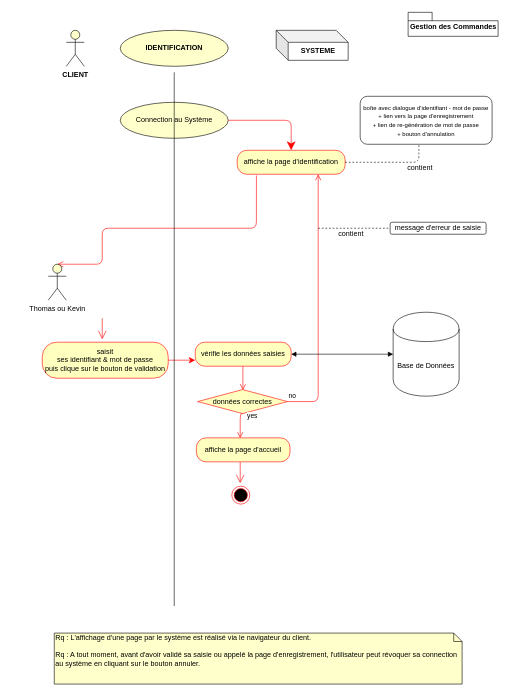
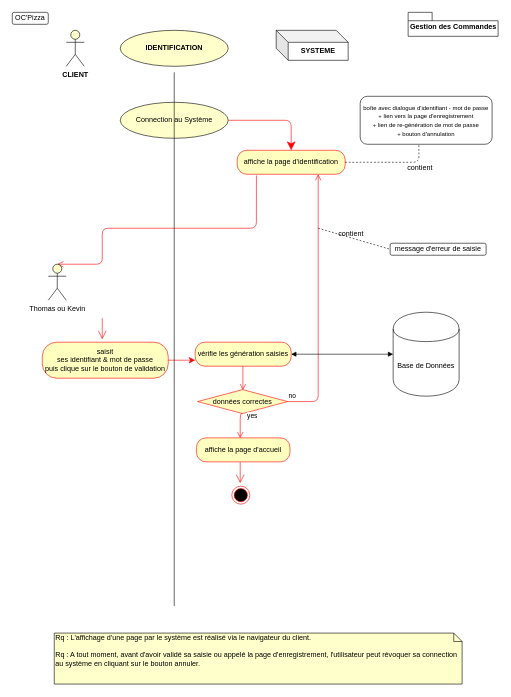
  <mxCell id="0" />
  <mxCell id="1" parent="0" />
+ <mxCell id="2" value="OC'Pizza" style="rounded=1;whiteSpace=wrap;html=1;" parent="1" vertex="1"><mxGeometry x="20" y="20" width="60" height="20" as="geometry" /></mxCell>
  <mxCell id="3" value="&lt;b&gt;CLIENT&lt;/b&gt;" style="shape=umlActor;verticalLabelPosition=bottom;labelBackgroundColor=#ffffff;verticalAlign=top;html=1;outlineConnect=0;fillColor=#FFFFCC;" parent="1" vertex="1"><mxGeometry x="110" y="50" width="30" height="60" as="geometry" /></mxCell>
  <mxCell id="4" value="&lt;b&gt;IDENTIFICATION&lt;/b&gt;" style="ellipse;whiteSpace=wrap;html=1;fillColor=#FFFFCC;" parent="1" vertex="1"><mxGeometry x="200" y="50" width="180" height="60" as="geometry" /></mxCell>
  <mxCell id="5" value="&lt;b&gt;SYSTEME&lt;/b&gt;" style="shape=cube;whiteSpace=wrap;html=1;boundedLbl=1;backgroundOutline=1;darkOpacity=0.05;darkOpacity2=0.1;fillColor=#FFFFFF;" parent="1" vertex="1"><mxGeometry x="460" y="50" width="120" height="50" as="geometry" /></mxCell>
  <mxCell id="6" value="Gestion des Commandes" style="shape=folder;fontStyle=1;spacingTop=10;tabWidth=40;tabHeight=14;tabPosition=left;html=1;" parent="1" vertex="1"><mxGeometry x="680" y="20" width="150" height="40" as="geometry" /></mxCell>
  <mxCell id="7" value="affiche la page d'identification" style="rounded=1;whiteSpace=wrap;html=1;arcSize=40;fontColor=#000000;fillColor=#ffffc0;strokeColor=#ff0000;" parent="1" vertex="1"><mxGeometry x="395" y="250" width="180" height="40" as="geometry" /></mxCell>
  <mxCell id="8" value="" style="edgeStyle=orthogonalEdgeStyle;html=1;verticalAlign=bottom;endArrow=open;endSize=8;strokeColor=#ff0000;exitX=0.178;exitY=1.05;exitDx=0;exitDy=0;exitPerimeter=0;entryX=0.5;entryY=0;entryDx=0;entryDy=0;entryPerimeter=0;" parent="1" source="7" target="25" edge="1"><mxGeometry relative="1" as="geometry"><mxPoint x="143" y="440" as="targetPoint" /><mxPoint x="405" y="403" as="sourcePoint" /><Array as="points"><mxPoint x="427" y="380" /><mxPoint x="170" y="380" /></Array></mxGeometry></mxCell>
  <mxCell id="9" value="&lt;font style=&quot;font-size: 10px&quot;&gt;boîte avec dialogue d'identifiant - mot de passe&lt;br&gt;+ lien vers la page d'enregistrement&lt;br&gt;+ lien de re-génération de mot de passe&lt;br&gt;+ bouton d'annulation&lt;br&gt;&lt;/font&gt;" style="rounded=1;whiteSpace=wrap;html=1;" parent="1" vertex="1"><mxGeometry x="600" y="160" width="220" height="80" as="geometry" /></mxCell>
  <mxCell id="10" value="" style="endArrow=none;dashed=1;html=1;entryX=0.445;entryY=1.017;entryDx=0;entryDy=0;entryPerimeter=0;exitX=1;exitY=0.5;exitDx=0;exitDy=0;" parent="1" source="7" target="9" edge="1"><mxGeometry width="50" height="50" relative="1" as="geometry"><mxPoint x="565" y="340" as="sourcePoint" /><mxPoint x="702.04" y="351.98" as="targetPoint" /><Array as="points"><mxPoint x="698" y="270" /></Array></mxGeometry></mxCell>
  <mxCell id="11" value="saisit&lt;br&gt;ses identifiant &amp;amp; mot de passe&lt;br&gt;puis clique sur le bouton de validation" style="rounded=1;whiteSpace=wrap;html=1;arcSize=40;fontColor=#000000;fillColor=#ffffc0;strokeColor=#ff0000;" parent="1" vertex="1"><mxGeometry x="70" y="570" width="210" height="60" as="geometry" /></mxCell>
  <mxCell id="12" value="" style="edgeStyle=orthogonalEdgeStyle;html=1;verticalAlign=bottom;endArrow=classic;endSize=8;strokeColor=#ff0000;exitX=1;exitY=0.5;exitDx=0;exitDy=0;entryX=0;entryY=0.75;entryDx=0;entryDy=0;" parent="1" source="11" target="13" edge="1"><mxGeometry relative="1" as="geometry"><mxPoint x="185" y="630" as="targetPoint" /></mxGeometry></mxCell>
- <mxCell id="13" value="vérifie les données saisies" style="rounded=1;whiteSpace=wrap;html=1;arcSize=40;fontColor=#000000;fillColor=#ffffc0;strokeColor=#ff0000;" parent="1" vertex="1"><mxGeometry x="325" y="570" width="160" height="40" as="geometry" /></mxCell>
+ <mxCell id="13" value="vérifie les génération saisies" style="rounded=1;whiteSpace=wrap;html=1;arcSize=40;fontColor=#000000;fillColor=#ffffc0;strokeColor=#ff0000;" parent="1" vertex="1"><mxGeometry x="325" y="570" width="160" height="40" as="geometry" /></mxCell>
  <mxCell id="14" value="" style="edgeStyle=orthogonalEdgeStyle;html=1;verticalAlign=bottom;endArrow=open;endSize=8;strokeColor=#ff0000;" parent="1" edge="1"><mxGeometry relative="1" as="geometry"><mxPoint x="404.5" y="650" as="targetPoint" /><mxPoint x="404.5" y="610" as="sourcePoint" /><Array as="points"><mxPoint x="404.5" y="650" /></Array></mxGeometry></mxCell>
  <mxCell id="15" value="Base de Données" style="shape=cylinder;whiteSpace=wrap;html=1;boundedLbl=1;backgroundOutline=1;" parent="1" vertex="1"><mxGeometry x="655" y="520" width="110" height="140" as="geometry" /></mxCell>
  <mxCell id="16" value="données correctes" style="rhombus;whiteSpace=wrap;html=1;fillColor=#ffffc0;strokeColor=#ff0000;" parent="1" vertex="1"><mxGeometry x="329" y="649" width="150" height="40" as="geometry" /></mxCell>
  <mxCell id="17" value="no" style="edgeStyle=orthogonalEdgeStyle;html=1;align=left;verticalAlign=bottom;endArrow=open;endSize=8;strokeColor=#ff0000;exitX=1;exitY=0.5;exitDx=0;exitDy=0;entryX=0.75;entryY=1;entryDx=0;entryDy=0;" parent="1" source="16" target="7" edge="1"><mxGeometry x="-1" relative="1" as="geometry"><mxPoint x="539" y="332" as="targetPoint" /><mxPoint x="810" y="630" as="sourcePoint" /><Array as="points"><mxPoint x="530" y="669" /></Array></mxGeometry></mxCell>
  <mxCell id="18" value="yes" style="edgeStyle=orthogonalEdgeStyle;html=1;align=left;verticalAlign=top;endArrow=open;endSize=8;strokeColor=#ff0000;exitX=0.5;exitY=1;exitDx=0;exitDy=0;" parent="1" source="16" edge="1"><mxGeometry x="-0.822" y="13" relative="1" as="geometry"><mxPoint x="400" y="730" as="targetPoint" /><mxPoint x="399.5" y="710" as="sourcePoint" /><Array as="points"><mxPoint x="400" y="689" /></Array><mxPoint x="-3" y="-9" as="offset" /></mxGeometry></mxCell>
  <mxCell id="19" value="affiche la page d'accueil" style="rounded=1;whiteSpace=wrap;html=1;arcSize=40;fontColor=#000000;fillColor=#ffffc0;strokeColor=#ff0000;" parent="1" vertex="1"><mxGeometry x="327" y="729.5" width="156" height="40" as="geometry" /></mxCell>
- <mxCell id="20" value="message d'erreur de saisie" style="rounded=1;whiteSpace=wrap;html=1;" parent="1" vertex="1"><mxGeometry x="650" y="370" width="160" height="20" as="geometry" /></mxCell>
+ <mxCell id="20" value="message d'erreur de saisie" style="rounded=1;whiteSpace=wrap;html=1;" parent="1" vertex="1"><mxGeometry x="650" y="405" width="160" height="20" as="geometry" /></mxCell>
  <mxCell id="21" value="" style="endArrow=none;dashed=1;html=1;entryX=0;entryY=0.5;entryDx=0;entryDy=0;" parent="1" target="20" edge="1"><mxGeometry width="50" height="50" relative="1" as="geometry"><mxPoint x="530" y="380" as="sourcePoint" /><mxPoint x="595" y="439" as="targetPoint" /></mxGeometry></mxCell>
  <mxCell id="22" value="contient" style="text;html=1;strokeColor=none;fillColor=none;align=center;verticalAlign=middle;whiteSpace=wrap;rounded=0;" parent="1" vertex="1"><mxGeometry x="565" y="380" width="40" height="20" as="geometry" /></mxCell>
  <mxCell id="23" value="Connection au Système" style="ellipse;whiteSpace=wrap;html=1;fillColor=#FFFFCC;" parent="1" vertex="1"><mxGeometry x="200" y="170" width="180" height="60" as="geometry" /></mxCell>
  <mxCell id="24" value="" style="endArrow=none;html=1;" parent="1" edge="1"><mxGeometry width="50" height="50" relative="1" as="geometry"><mxPoint x="290" y="1010" as="sourcePoint" /><mxPoint x="290" y="120" as="targetPoint" /></mxGeometry></mxCell>
  <mxCell id="25" value="Thomas ou Kevin" style="shape=umlActor;verticalLabelPosition=bottom;labelBackgroundColor=#ffffff;verticalAlign=top;html=1;outlineConnect=0;fillColor=#FFFFCC;" parent="1" vertex="1"><mxGeometry x="80" y="440" width="30" height="60" as="geometry" /></mxCell>
  <mxCell id="26" value="contient" style="text;html=1;strokeColor=none;fillColor=none;align=center;verticalAlign=middle;whiteSpace=wrap;rounded=0;" parent="1" vertex="1"><mxGeometry x="680" y="270" width="40" height="20" as="geometry" /></mxCell>
  <mxCell id="27" value="" style="endArrow=classic;endFill=1;endSize=12;html=1;strokeColor=#FF0000;exitX=1;exitY=0.5;exitDx=0;exitDy=0;entryX=0.5;entryY=0;entryDx=0;entryDy=0;" parent="1" source="23" target="7" edge="1"><mxGeometry width="160" relative="1" as="geometry"><mxPoint x="337" y="210" as="sourcePoint" /><mxPoint x="490" y="200" as="targetPoint" /><Array as="points"><mxPoint x="485" y="200" /></Array></mxGeometry></mxCell>
  <mxCell id="28" value="Rq : L'affichage d'une page par le système est réalisé via le navigateur du client.&lt;br&gt;&lt;br&gt;Rq : A tout moment, avant d'avoir validé sa saisie ou appelé la page d'enregistrement, l'utilisateur peut révoquer sa connection au système en cliquant sur le bouton annuler." style="shape=note;whiteSpace=wrap;html=1;size=14;verticalAlign=top;align=left;spacingTop=-6;fillColor=#FFFFCC;" parent="1" vertex="1"><mxGeometry x="90" y="1055" width="680" height="85" as="geometry" /></mxCell>
  <mxCell id="29" value="" style="endArrow=block;startArrow=block;endFill=1;startFill=1;html=1;strokeColor=#000000;entryX=0;entryY=0.5;entryDx=0;entryDy=0;" parent="1" target="15" edge="1"><mxGeometry width="160" relative="1" as="geometry"><mxPoint x="485" y="590" as="sourcePoint" /><mxPoint x="645" y="590" as="targetPoint" /></mxGeometry></mxCell>
  <mxCell id="30" value="" style="ellipse;html=1;shape=endState;fillColor=#000000;strokeColor=#ff0000;" parent="1" vertex="1"><mxGeometry x="386" y="810" width="30" height="30" as="geometry" /></mxCell>
  <mxCell id="31" value="" style="endArrow=open;endFill=1;endSize=12;html=1;strokeColor=#FF0000;entryX=0.5;entryY=0;entryDx=0;entryDy=0;" parent="1" edge="1"><mxGeometry width="160" relative="1" as="geometry"><mxPoint x="400" y="770" as="sourcePoint" /><mxPoint x="400" y="805" as="targetPoint" /><Array as="points"><mxPoint x="400" y="780" /></Array></mxGeometry></mxCell>
  <mxCell id="32" value="" style="endArrow=open;endFill=1;endSize=12;html=1;strokeColor=#FF0000;entryX=0.5;entryY=0;entryDx=0;entryDy=0;" parent="1" edge="1"><mxGeometry width="160" relative="1" as="geometry"><mxPoint x="170" y="530" as="sourcePoint" /><mxPoint x="170" y="565" as="targetPoint" /><Array as="points"><mxPoint x="170" y="540" /></Array></mxGeometry></mxCell>
